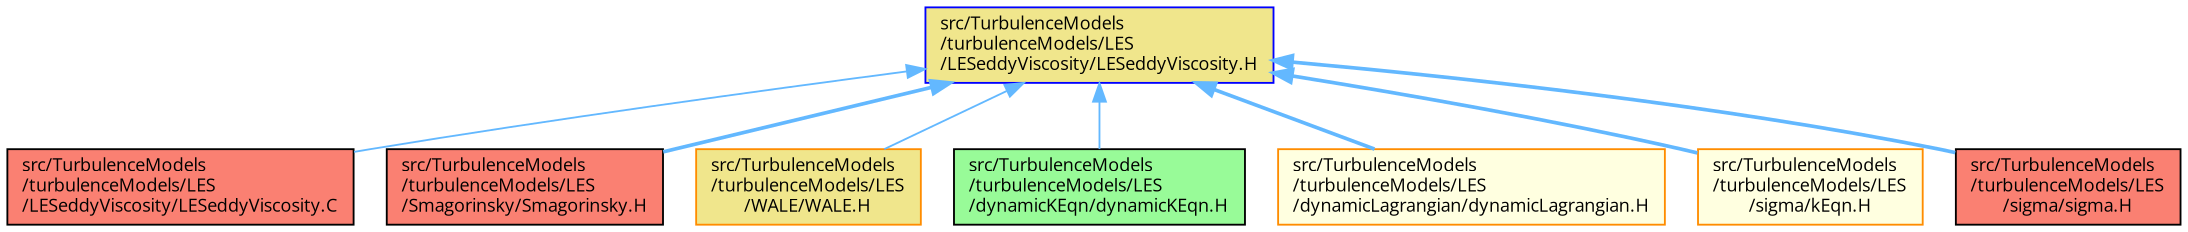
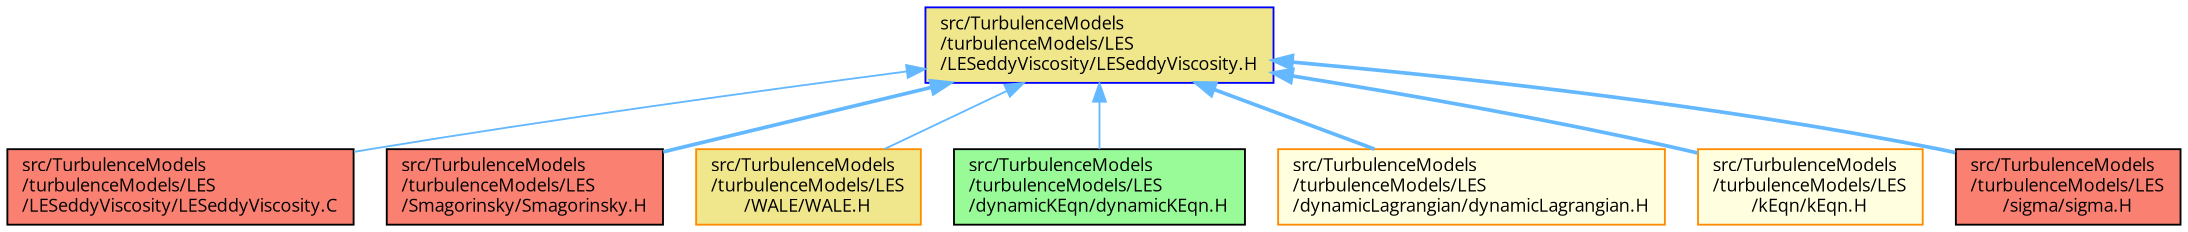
  digraph {
    fontname="Open Sans"
    node [color=black fillcolor=salmon fontname="Open Sans" fontsize=10 shape=box style=filled]
    edge [color=steelblue1 dir=back fontname="Open Sans" fontsize=10 labelfontname=Helvetica labelfontsize=10 style=bold]
    n1 [color=blue fillcolor=khaki fontcolor=black height=0.2 label="src/TurbulenceModels\l/turbulenceModels/LES\l/LESeddyViscosity/LESeddyViscosity.H" width=0.4]
    n2 [height=0.2 label="src/TurbulenceModels\l/turbulenceModels/LES\l/LESeddyViscosity/LESeddyViscosity.C" width=0.4]
    n3 [height=0.2 label="src/TurbulenceModels\l/turbulenceModels/LES\l/Smagorinsky/Smagorinsky.H" width=0.4]
    n4 [color=darkorange fillcolor=khaki height=0.2 label="src/TurbulenceModels\l/turbulenceModels/LES\l/WALE/WALE.H" width=0.4]
    n5 [fillcolor=palegreen height=0.2 label="src/TurbulenceModels\l/turbulenceModels/LES\l/dynamicKEqn/dynamicKEqn.H" width=0.4]
    n6 [color=darkorange fillcolor=lightyellow height=0.2 label="src/TurbulenceModels\l/turbulenceModels/LES\l/dynamicLagrangian/dynamicLagrangian.H" width=0.4]
-   n7 [color=darkorange fillcolor=lightyellow height=0.2 label="src/TurbulenceModels\l/turbulenceModels/LES\l/sigma/kEqn.H" width=0.4]
+   n7 [color=darkorange fillcolor=lightyellow height=0.2 label="src/TurbulenceModels\l/turbulenceModels/LES\l/kEqn/kEqn.H" width=0.4]
    n8 [height=0.2 label="src/TurbulenceModels\l/turbulenceModels/LES\l/sigma/sigma.H" width=0.4]
    n1 -> n2 [style=solid]
    n1 -> n3
    n1 -> n4 [style=solid]
    n1 -> n5 [style=solid]
    n1 -> n6
    n1 -> n7
    n1 -> n8
  }
